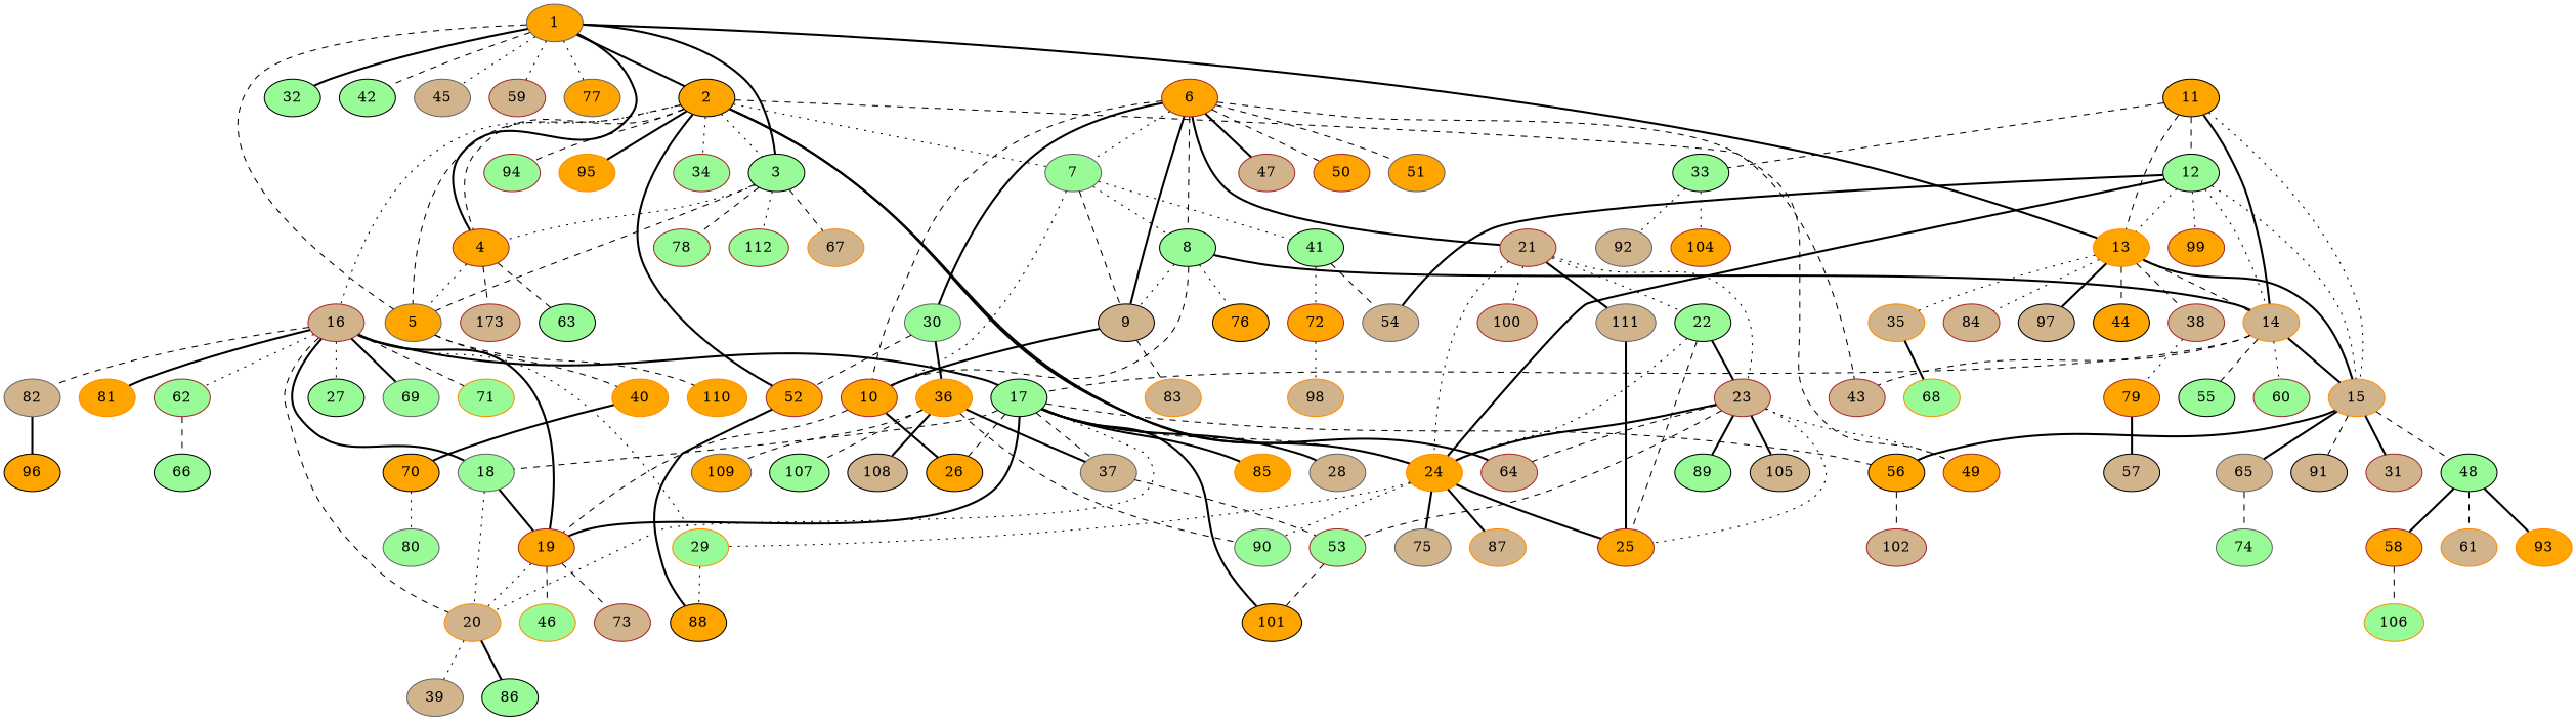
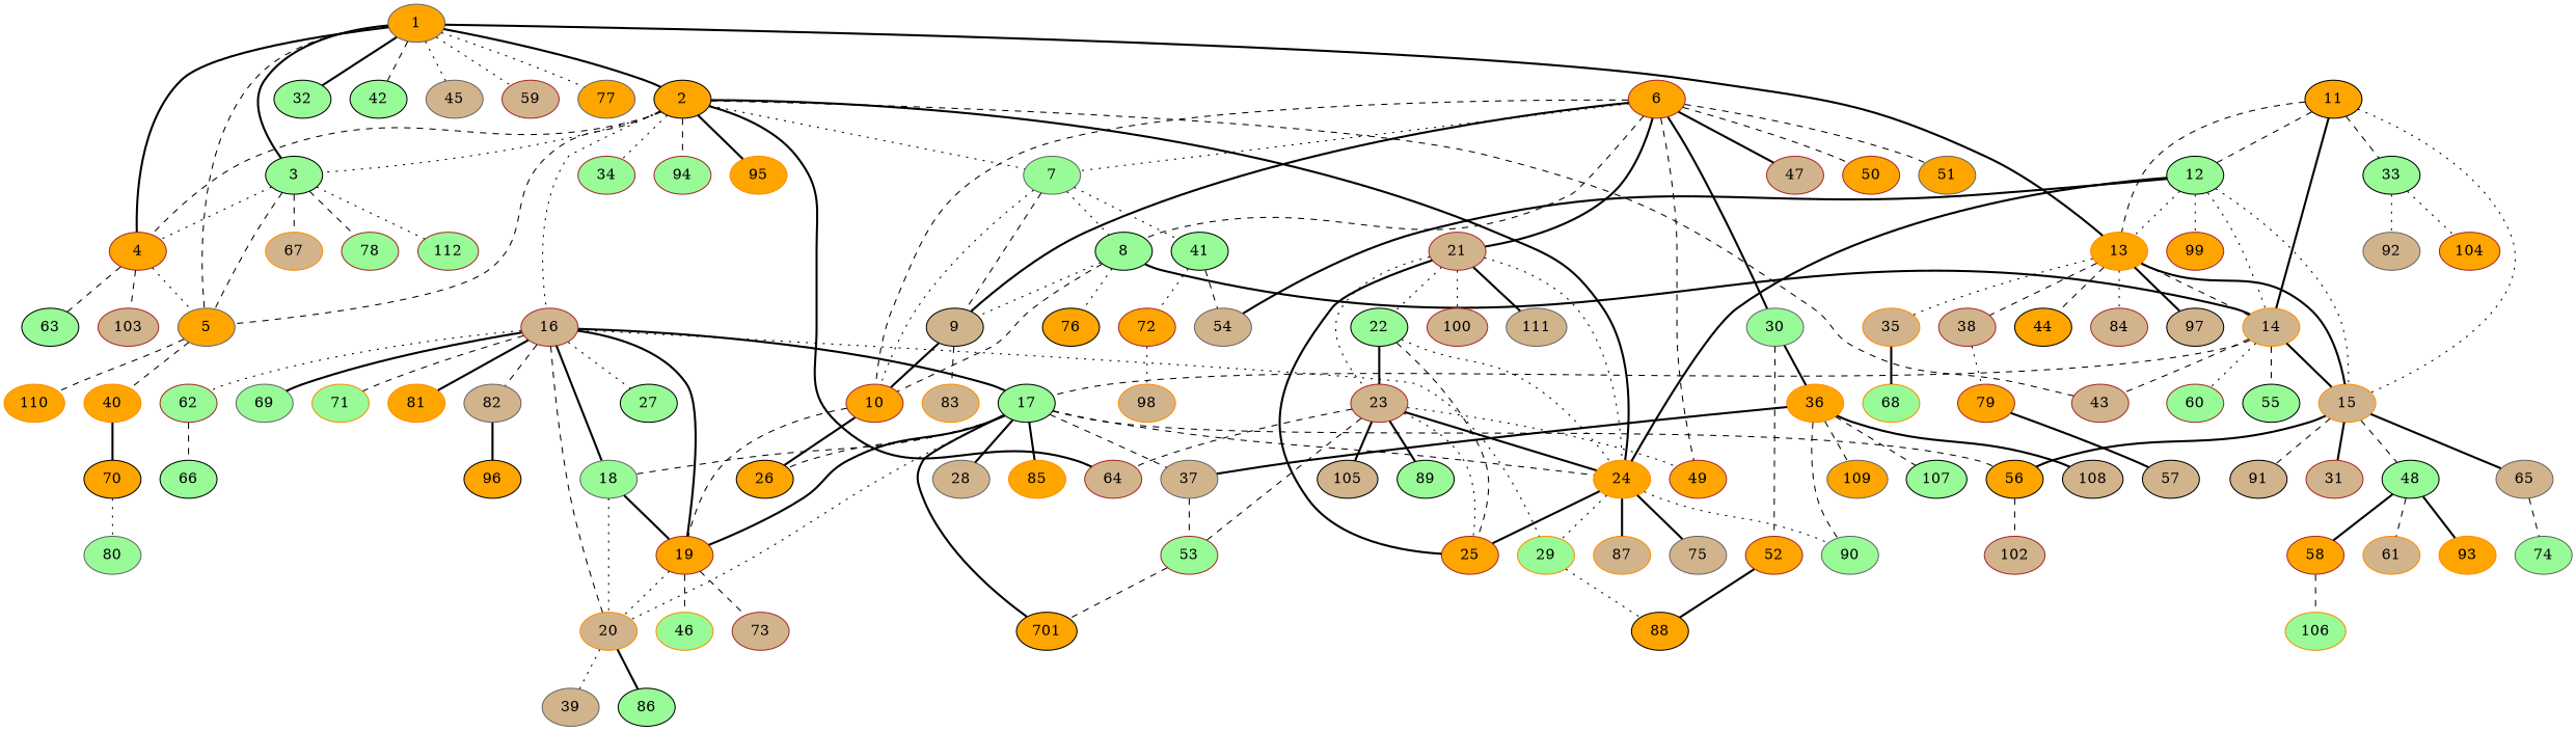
  graph {
    node [color=brown fillcolor=tan style=filled]
    edge [style=dashed]
    1 [color=gray40 fillcolor=orange]
    2 [color=black fillcolor=orange]
    3 [color=black fillcolor=palegreen]
    4 [fillcolor=orange]
    5 [color=gray40 fillcolor=orange]
    13 [color=darkorange fillcolor=orange]
    32 [color=black fillcolor=palegreen]
    42 [color=black fillcolor=palegreen]
    45 [color=gray40]
    59
    77 [color=gray40 fillcolor=orange]
    7 [color=gray40 fillcolor=palegreen]
    16
    24 [color=darkorange fillcolor=orange]
    34 [fillcolor=palegreen]
    43
    52 [fillcolor=orange]
    64
    94 [fillcolor=palegreen]
    95 [color=darkorange fillcolor=orange]
    67 [color=darkorange]
    78 [fillcolor=palegreen]
    112 [fillcolor=palegreen]
    63 [color=black fillcolor=palegreen]
-   103 [label=173]
+   103
    40 [color=darkorange fillcolor=orange]
    110 [color=darkorange fillcolor=orange]
    14 [color=darkorange]
    15 [color=darkorange]
    35 [color=darkorange]
    38
    44 [color=black fillcolor=orange]
    84
    97 [color=black]
    8 [color=black fillcolor=palegreen]
    9 [color=black]
    10 [fillcolor=orange]
    41 [color=black fillcolor=palegreen]
    19 [fillcolor=orange]
    17 [color=black fillcolor=palegreen]
    18 [color=gray40 fillcolor=palegreen]
    20 [color=darkorange]
    27 [color=black fillcolor=palegreen]
    29 [color=darkorange fillcolor=palegreen]
    62 [fillcolor=palegreen]
    69 [color=gray40 fillcolor=palegreen]
    71 [color=darkorange fillcolor=palegreen]
    81 [color=darkorange fillcolor=orange]
    82 [color=gray40]
    25 [fillcolor=orange]
    75 [color=gray40]
    87 [color=darkorange]
    90 [color=gray40 fillcolor=palegreen]
    88 [color=black fillcolor=orange]
    70 [color=black fillcolor=orange]
    6 [fillcolor=orange]
    21
    30 [color=gray40 fillcolor=palegreen]
    47
    49 [fillcolor=orange]
    50 [fillcolor=orange]
    51 [color=gray40 fillcolor=orange]
    76 [color=black fillcolor=orange]
    83 [color=darkorange]
    26 [color=black fillcolor=orange]
    22 [color=black fillcolor=palegreen]
    23
    100
    111 [color=gray40]
    36 [color=darkorange fillcolor=orange]
    54 [color=gray40]
    72 [fillcolor=orange]
    55 [color=black fillcolor=palegreen]
    60 [fillcolor=palegreen]
    46 [color=darkorange fillcolor=palegreen]
    73
    11 [color=black fillcolor=orange]
    12 [color=black fillcolor=palegreen]
    33 [color=black fillcolor=palegreen]
    99 [fillcolor=orange]
    31
    48 [color=black fillcolor=palegreen]
    56 [color=black fillcolor=orange]
    65 [color=gray40]
    91 [color=black]
    92 [color=gray40]
    104 [fillcolor=orange]
    68 [color=darkorange fillcolor=palegreen]
    79 [fillcolor=orange]
    28 [color=gray40]
    37 [color=gray40]
    85 [color=darkorange fillcolor=orange]
-   101 [color=black fillcolor=orange]
+   101 [color=black fillcolor=orange label=701]
    58 [fillcolor=orange]
    61 [color=darkorange]
    93 [color=darkorange fillcolor=orange]
    102
    74 [color=gray40 fillcolor=palegreen]
    39 [color=gray40]
    86 [color=black fillcolor=palegreen]
    66 [color=black fillcolor=palegreen]
    96 [color=black fillcolor=orange]
    53 [fillcolor=palegreen]
    89 [color=black fillcolor=palegreen]
    105 [color=black]
    107 [color=black fillcolor=palegreen]
    108 [color=black]
    109 [color=gray40 fillcolor=orange]
    57 [color=black]
    80 [color=gray40 fillcolor=palegreen]
    98 [color=darkorange]
    106 [color=darkorange fillcolor=palegreen]
    1 -- 2 [style=bold]
    1 -- 3 [style=bold]
    1 -- 4 [style=bold]
    1 -- 5
    1 -- 13 [style=bold]
    1 -- 32 [style=bold]
    1 -- 42
    1 -- 45 [style=dotted]
    1 -- 59 [style=dotted]
    1 -- 77 [style=dotted]
    2 -- 3 [style=dotted]
    2 -- 4
    2 -- 5
    2 -- 7 [style=dotted]
    2 -- 16 [style=dotted]
    2 -- 24 [style=bold]
    2 -- 34 [style=dotted]
    2 -- 43
-   2 -- 52 [style=bold]
    2 -- 64 [style=bold]
    2 -- 94
    2 -- 95 [style=bold]
    3 -- 4 [style=dotted]
    3 -- 5
    3 -- 67
    3 -- 78
    3 -- 112 [style=dotted]
    4 -- 5 [style=dotted]
    4 -- 63
    4 -- 103
    5 -- 40
    5 -- 110
    13 -- 14
    13 -- 15 [style=bold]
    13 -- 35 [style=dotted]
    13 -- 38
    13 -- 44
    13 -- 84 [style=dotted]
    13 -- 97 [style=bold]
    7 -- 8 [style=dotted]
    7 -- 9
    7 -- 10 [style=dotted]
    7 -- 41 [style=dotted]
    16 -- 19 [style=bold]
    16 -- 17 [style=bold]
    16 -- 18 [style=bold]
    16 -- 20
    16 -- 27 [style=dotted]
    16 -- 29 [style=dotted]
    16 -- 62 [style=dotted]
    16 -- 69 [style=bold]
    16 -- 71
    16 -- 81 [style=bold]
    16 -- 82
    24 -- 29 [style=dotted]
    24 -- 25 [style=bold]
    24 -- 75 [style=bold]
    24 -- 87 [style=bold]
    24 -- 90 [style=dotted]
    52 -- 88 [style=bold]
    40 -- 70 [style=bold]
    14 -- 43
    14 -- 15 [style=bold]
    14 -- 17
    14 -- 55
    14 -- 60 [style=dotted]
    15 -- 31 [style=bold]
    15 -- 48
    15 -- 56 [style=bold]
    15 -- 65 [style=bold]
    15 -- 91
    35 -- 68 [style=bold]
    38 -- 79 [style=dotted]
    8 -- 14 [style=bold]
    8 -- 9 [style=dotted]
    8 -- 10
    8 -- 76 [style=dotted]
    9 -- 10 [style=bold]
    9 -- 83
    10 -- 19
    10 -- 26 [style=bold]
    41 -- 54
    41 -- 72 [style=dotted]
    19 -- 20 [style=dotted]
    19 -- 46
    19 -- 73
    17 -- 24
    17 -- 19 [style=bold]
    17 -- 18
    17 -- 20 [style=dotted]
    17 -- 26
    17 -- 56
    17 -- 28 [style=bold]
    17 -- 37
    17 -- 85 [style=bold]
    17 -- 101 [style=bold]
    18 -- 19 [style=bold]
    18 -- 20 [style=dotted]
    20 -- 39 [style=dotted]
    20 -- 86 [style=bold]
    29 -- 88 [style=dotted]
    62 -- 66
    82 -- 96 [style=bold]
    70 -- 80 [style=dotted]
    6 -- 7 [style=dotted]
    6 -- 8
    6 -- 9 [style=bold]
    6 -- 10
    6 -- 21 [style=bold]
    6 -- 30 [style=bold]
    6 -- 47 [style=bold]
    6 -- 49
    6 -- 50
    6 -- 51
    21 -- 24 [style=dotted]
-   111 -- 25 [style=bold]
+   21 -- 25 [style=bold]
    21 -- 22 [style=dotted]
    21 -- 23 [style=dotted]
    21 -- 100 [style=dotted]
    21 -- 111 [style=bold]
    30 -- 52
    30 -- 36 [style=bold]
    22 -- 24 [style=dotted]
    22 -- 25
    22 -- 23 [style=bold]
    23 -- 24 [style=bold]
    23 -- 64
    23 -- 25 [style=dotted]
    23 -- 49 [style=dotted]
    23 -- 53
    23 -- 89 [style=bold]
    23 -- 105 [style=bold]
    36 -- 90
    36 -- 37 [style=bold]
    36 -- 107
    36 -- 108 [style=bold]
    36 -- 109
    72 -- 98 [style=dotted]
    11 -- 13
    11 -- 14 [style=bold]
    11 -- 15 [style=dotted]
    11 -- 12
    11 -- 33
    12 -- 13 [style=dotted]
    12 -- 24 [style=bold]
    12 -- 14 [style=dotted]
    12 -- 15 [style=dotted]
    12 -- 54 [style=bold]
    12 -- 99 [style=dotted]
    33 -- 92 [style=dotted]
    33 -- 104 [style=dotted]
    48 -- 58 [style=bold]
    48 -- 61
    48 -- 93 [style=bold]
    56 -- 102
    65 -- 74
    79 -- 57 [style=bold]
    37 -- 53
    58 -- 106
    53 -- 101
  }
